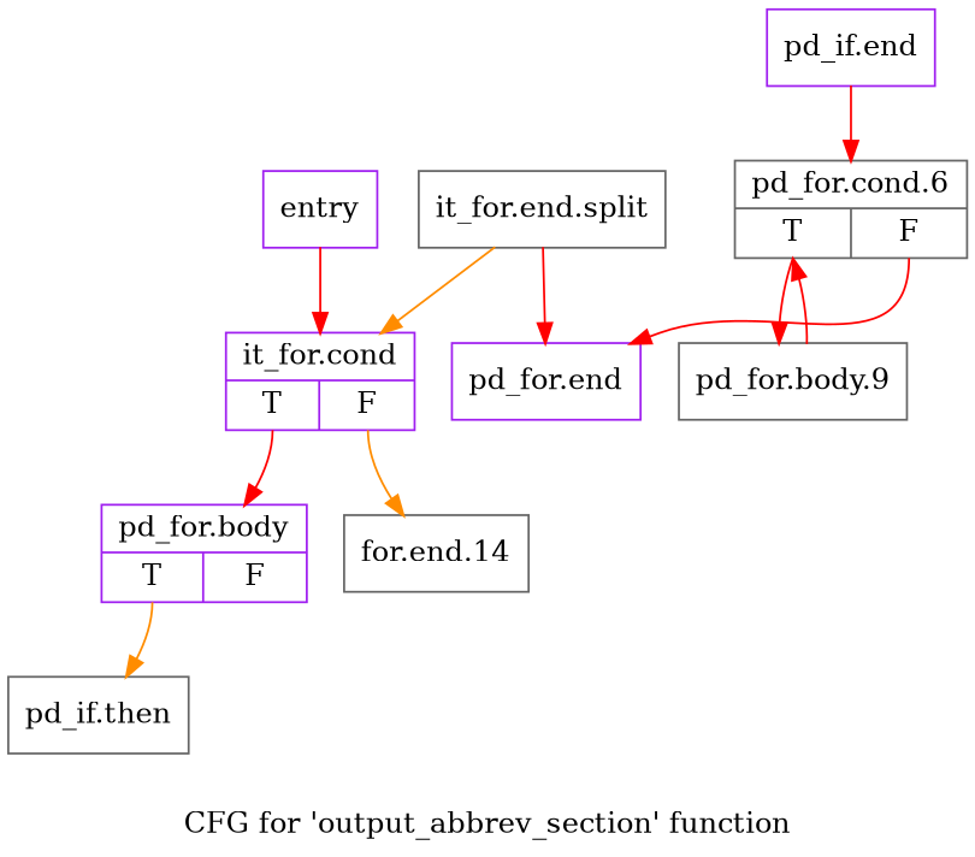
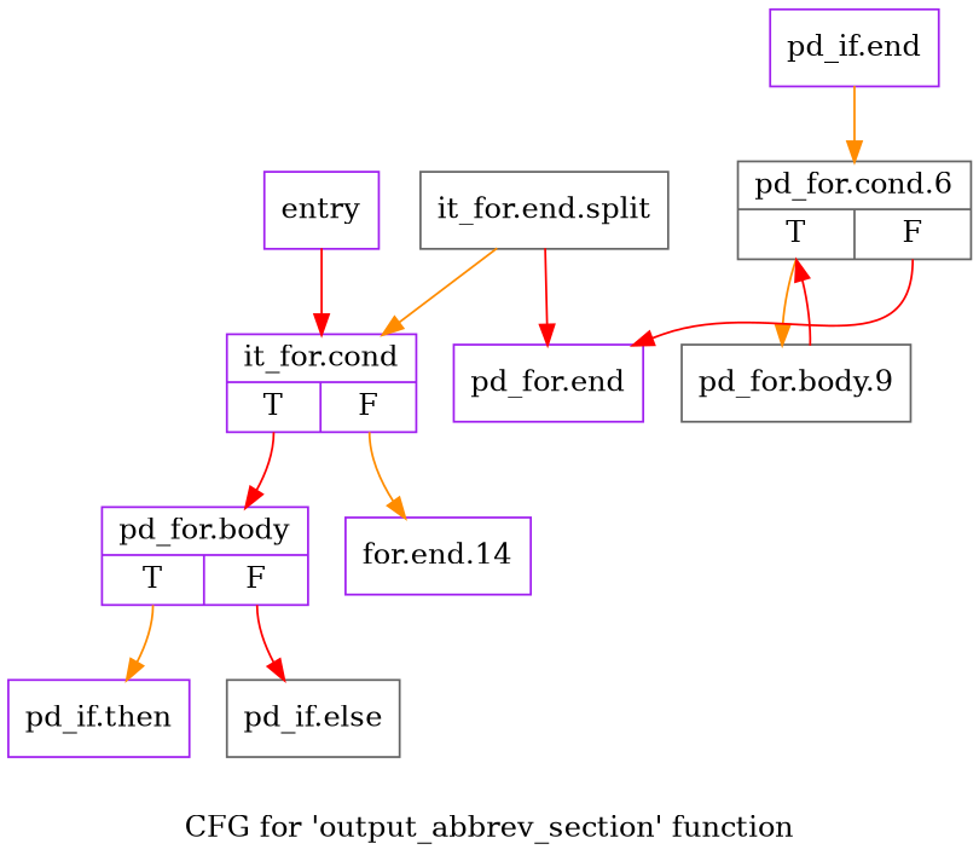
  digraph {
    label="CFG for 'output_abbrev_section' function"
    node [color=purple shape=record]
    edge [color=red]
    n1 [label="{entry}"]
    n2 [label="{it_for.cond|{<s0>T|<s1>F}}"]
    n3 [label="{pd_for.body|{<s0>T|<s1>F}}"]
-   n4 [color=gray40 label="{for.end.14}"]
-   n5 [color=gray40 label="{pd_if.then}"]
+   n4 [label="{for.end.14}"]
+   n5 [label="{pd_if.then}"]
+   n6 [color=gray40 label="{pd_if.else}"]
    n7 [label="{pd_if.end}"]
    n8 [color=gray40 label="{pd_for.cond.6|{<s0>T|<s1>F}}"]
    n9 [color=gray40 label="{pd_for.body.9}"]
    n10 [label="{pd_for.end}"]
    n11 [color=gray40 label="{it_for.end.split}"]
    n1 -> n2
    n2 -> n3 [tailport=s0]
    n2 -> n4 [color=darkorange tailport=s1]
    n3 -> n5 [color=darkorange tailport=s0]
-   n7 -> n8
-   n8 -> n9 [tailport=s0]
+   n3 -> n6 [tailport=s1]
+   n7 -> n8 [color=darkorange]
+   n8 -> n9 [color=darkorange tailport=s0]
    n8 -> n10 [tailport=s1]
    n9 -> n8
    n11 -> n2 [color=darkorange]
    n11 -> n10
  }
